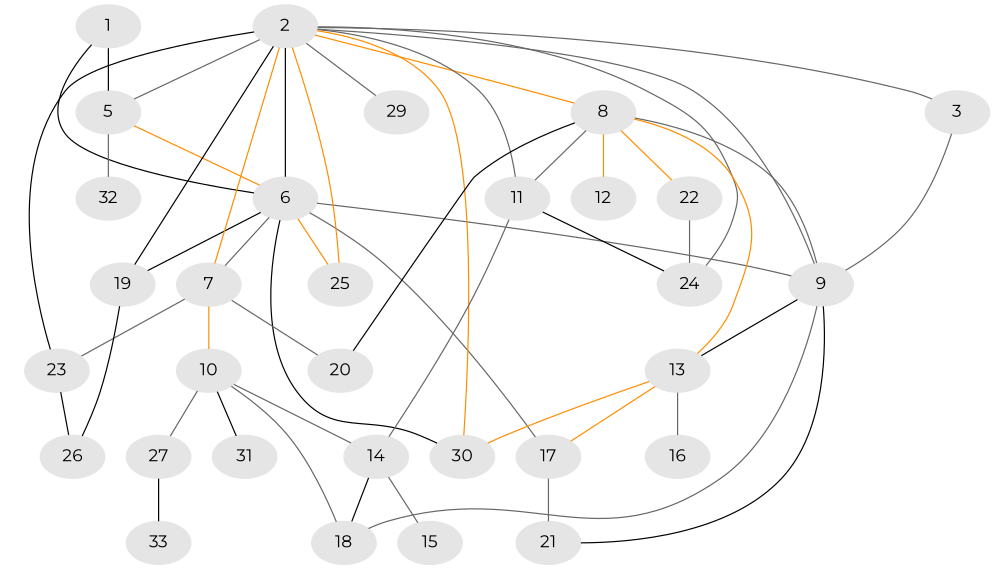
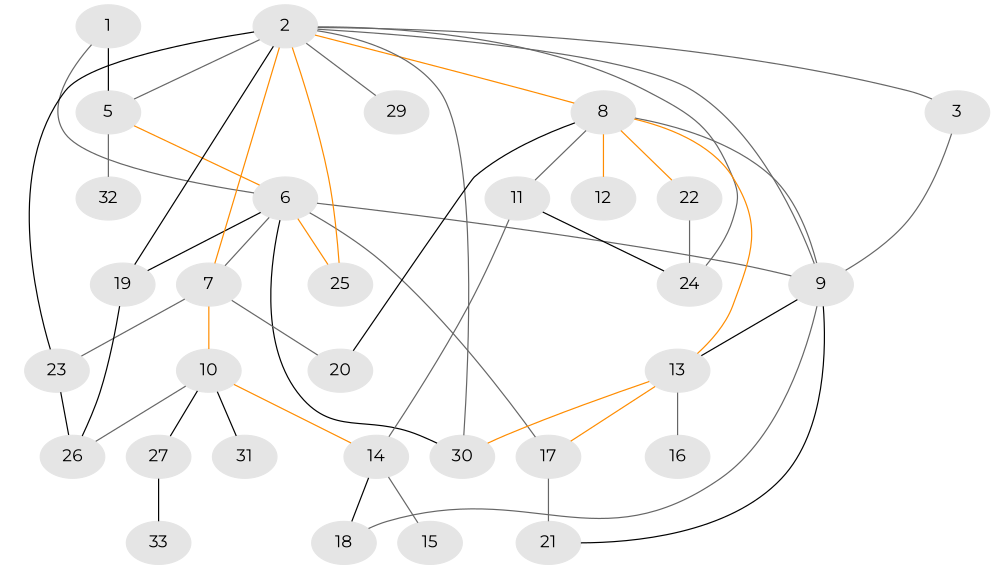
  graph {
    fontname=Montserrat
    node [color=gray90 fontname=Montserrat style=filled]
    edge [color=gray40 fontname=Montserrat weight=1.0]
    1
    5
    6
    2
    3
    7
    8
    9
    11
    19
    23
    24
    25
    29
    30
    32
    17
    10
    20
    12
    13
    22
    18
    21
    14
    26
    27
    31
    16
    15
    33
    1 -- 5 [color=black weight=2.0]
-   1 -- 6 [color=black]
+   1 -- 6
    5 -- 6 [color=darkorange]
    5 -- 32 [weight=2.0]
    6 -- 7
    6 -- 9
    6 -- 19 [color=black weight=2.0]
    6 -- 25 [color=darkorange]
    6 -- 30 [color=black]
    6 -- 17 [weight=2.0]
    2 -- 5
-   2 -- 6 [color=black weight=20.0]
    2 -- 3
    2 -- 7 [color=darkorange]
    2 -- 8 [color=darkorange]
    2 -- 9
-   2 -- 11 [weight=2.0]
    2 -- 19 [color=black]
    2 -- 23 [color=black]
    2 -- 24
    2 -- 25 [color=darkorange]
    2 -- 29
-   2 -- 30 [color=darkorange]
+   2 -- 30
    3 -- 9
    7 -- 23
    7 -- 10 [color=darkorange]
    7 -- 20
    8 -- 9
    8 -- 11
    8 -- 20 [color=black]
    8 -- 12 [color=darkorange]
    8 -- 13 [color=darkorange]
    8 -- 22 [color=darkorange]
    9 -- 13 [color=black]
    9 -- 18
    9 -- 21 [color=black]
    11 -- 24 [color=black]
    11 -- 14
    19 -- 26 [color=black]
    23 -- 26 [color=black]
    17 -- 21 [weight=2.0]
-   10 -- 18
-   10 -- 14
-   10 -- 27
+   10 -- 26
+   10 -- 14 [color=darkorange]
+   10 -- 27 [color=black]
    10 -- 31 [color=black]
    13 -- 30 [color=darkorange]
    13 -- 17 [color=darkorange]
    13 -- 16
    22 -- 24
    14 -- 18 [color=black]
    14 -- 15
    27 -- 33 [color=black]
  }
